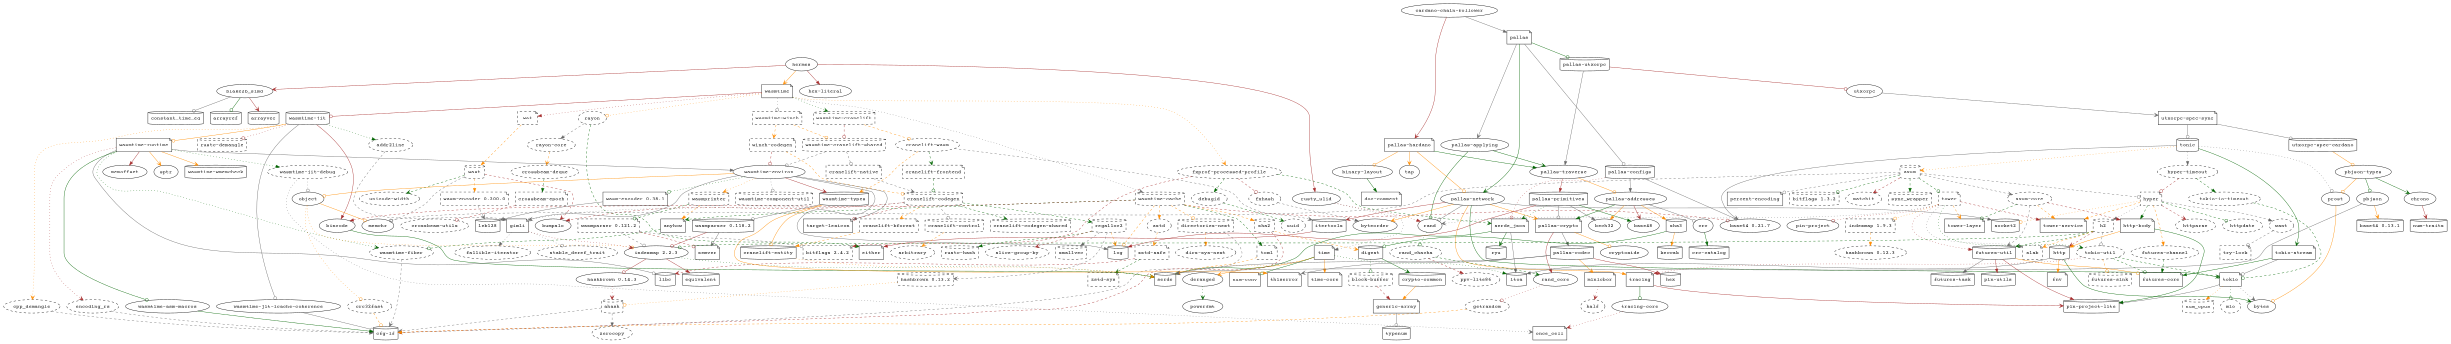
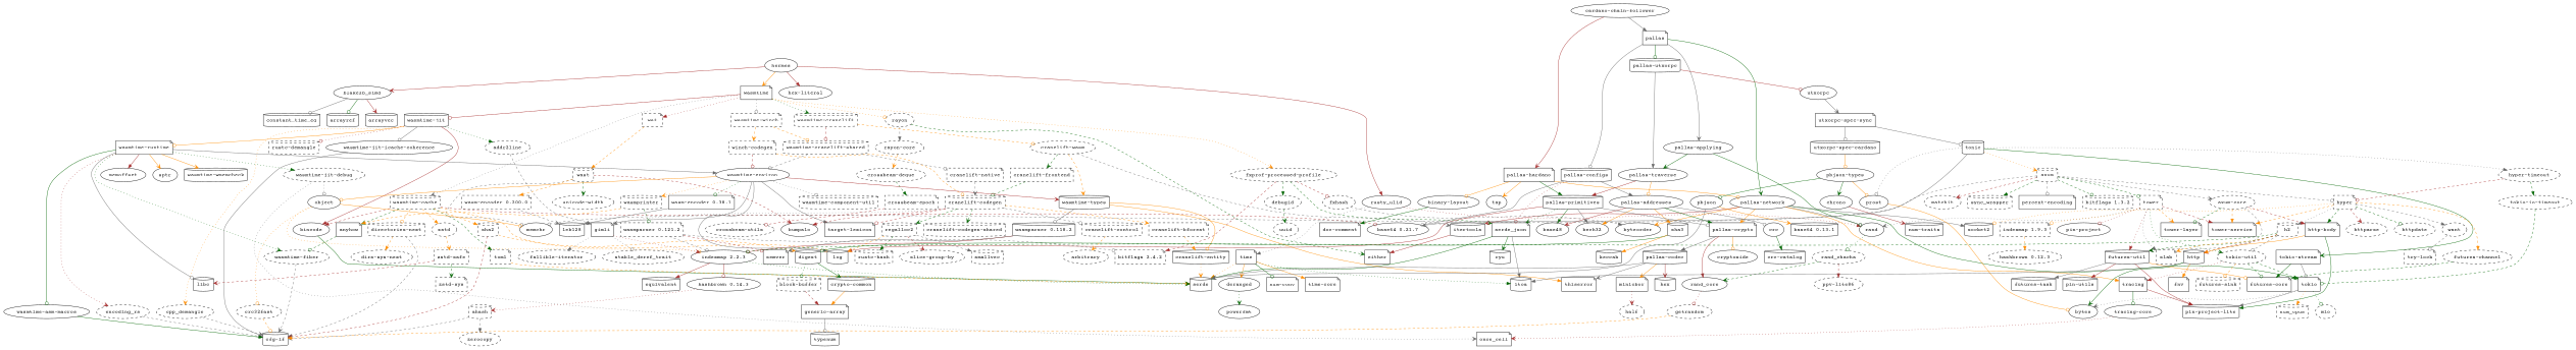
  digraph {
    fontname="Courier Prime"
    node [fontname="Courier Prime" shape=ellipse]
    edge [arrowhead=odot color=gray40 fontname="Courier Prime"]
    n1 [label=hermes]
    n2 [label=blake2b_simd]
    n3 [label="hex-literal"]
    n4 [label=rusty_ulid]
    n5 [label=wasmtime shape=note]
    n6 [label=arrayref shape=cylinder]
    n7 [label=arrayvec shape=cylinder]
    n8 [label=constant_time_eq shape=cylinder]
    n9 [label=time shape=note]
    n10 [label=rand]
    n11 [label="fxprof-processed-profile" style=dashed]
    n12 [label=rayon style=dashed]
    n13 [label="wasmtime-cache" shape=cylinder style=dashed]
    n14 [label="wasmtime-cranelift" shape=cylinder style=dashed]
    n15 [label="wasmtime-jit" shape=cylinder]
    n16 [label="wasmtime-winch" shape=note style=dashed]
    n17 [label=wat shape=note style=dashed]
    n18 [label="cardano-chain-follower"]
    n19 [label=pallas shape=note]
    n20 [label="pallas-hardano" shape=note]
    n21 [label="pallas-applying"]
    n22 [label="pallas-configs" shape=cylinder]
    n23 [label="pallas-network"]
    n24 [label="pallas-utxorpc" shape=cylinder]
    n25 [label="pallas-traverse"]
    n26 [label="binary-layout"]
    n27 [label=tap]
    n28 [label=anyhow shape=note]
    n29 [label="wasmtime-fiber" style=dashed]
    n30 [label=serde shape=cylinder]
    n31 [label=deranged]
    n32 [label=itoa shape=cylinder]
    n33 [label="num-conv" shape=note]
    n34 [label="time-core" shape=note]
    n35 [label=rand_chacha style=dashed]
    n36 [label=thiserror shape=note]
    n37 [label=powerfmt]
    n38 [label=serde_json shape=note]
    n39 [label="bitflags 2.4.2" shape=note style=dashed]
    n40 [label=debugid style=dashed]
    n41 [label=fxhash style=dashed]
    n42 [label=either shape=note]
    n43 [label="rayon-core" style=dashed]
    n44 [label=bincode]
    n45 [label=log shape=cylinder]
    n46 [label="base64 0.21.7"]
    n47 [label="directories-next" shape=cylinder style=dashed]
    n48 [label=sha2 shape=cylinder style=dashed]
    n49 [label=toml shape=note style=dashed]
    n50 [label=zstd style=dashed]
    n51 [label="cranelift-wasm" style=dashed]
    n52 [label="wasmtime-cranelift-shared" shape=cylinder style=dashed]
    n53 [label="wasmtime-runtime" shape=note]
    n54 [label=addr2line style=dashed]
    n55 [label=cpp_demangle style=dashed]
    n56 [label="rustc-demangle" shape=cylinder style=dashed]
    n57 [label="wasmtime-jit-icache-coherence"]
    n58 [label="winch-codegen" shape=note style=dashed]
    n59 [label=wast shape=cylinder style=dashed]
    n60 [label="pallas-addresses"]
    n61 [label=tokio shape=note]
    n62 [label=tracing shape=note]
    n63 [label="pallas-crypto" shape=note]
    n64 [label=byteorder]
    n65 [label=itertools shape=cylinder]
    n66 [label=socket2 shape=cylinder]
    n67 [label=utxorpc]
    n68 [label="pallas-primitives" shape=cylinder]
    n69 [label="doc-comment" shape=note]
    n70 [label=bytes]
    n71 [label=mio style=dashed]
    n72 [label=num_cpus shape=cylinder style=dashed]
    n73 [label="pin-project-lite" shape=cylinder]
    n74 [label="tracing-core"]
    n75 [label=once_cell shape=note]
    n76 [label=rand_core]
    n77 [label="ppv-lite86" style=dashed]
    n78 [label=bumpalo]
    n79 [label="cfg-if" shape=cylinder]
    n80 [label=encoding_rs style=dashed]
    n81 [label=ryu shape=cylinder]
    n82 [label=uuid style=dashed]
    n83 [label="indexmap 2.2.3"]
    n84 [label=equivalent shape=cylinder]
    n85 [label="hashbrown 0.14.3"]
    n86 [label=ahash shape=cylinder style=dashed]
    n87 [label=libc shape=cylinder]
    n88 [label=object]
    n89 [label=crc32fast style=dashed]
    n90 [label=memchr]
    n91 [label="crossbeam-deque" style=dashed]
    n92 [label="target-lexicon" shape=note]
    n93 [label="wasm-encoder 0.38.1" shape=note]
    n94 [label=leb128 shape=cylinder]
    n95 [label="wasmparser 0.118.2" shape=cylinder]
    n96 [label=semver shape=note]
    n97 [label="dirs-sys-next" style=dashed]
    n98 [label=digest shape=cylinder]
    n99 [label="zstd-safe" shape=note style=dashed]
    n100 [label="wasmtime-component-util" shape=cylinder style=dashed]
    n101 [label="wasmtime-types" shape=cylinder]
    n102 [label="cranelift-frontend" shape=note style=dashed]
    n103 [label="wasmtime-environ"]
    n104 [label="cranelift-native" shape=note style=dashed]
    n105 [label=gimli shape=note]
    n106 [label=wasmprinter shape=cylinder style=dashed]
    n107 [label="fallible-iterator" style=dashed]
    n108 [label=stable_deref_trait style=dashed]
    n109 [label="wasmparser 0.121.2" shape=note style=dashed]
    n110 [label="cranelift-entity" shape=cylinder]
    n111 [label="wasmtime-jit-debug" style=dashed]
    n112 [label=memoffset]
    n113 [label=sptr]
    n114 [label="wasmtime-asm-macros"]
    n115 [label="wasmtime-wmemcheck" shape=cylinder]
    n116 [label="cranelift-codegen" shape=cylinder style=dashed]
    n117 [label="unicode-width" style=dashed]
    n118 [label="wasm-encoder 0.200.0" shape=note style=dashed]
    n119 [label=base48]
    n120 [label=bech32]
    n121 [label=crc]
    n122 [label=sha3 shape=cylinder]
    n123 [label="pallas-codec" shape=cylinder]
    n124 [label=cryptoxide]
    n125 [label="crc-catalog" shape=cylinder]
    n126 [label=keccak shape=cylinder]
    n127 [label=hex shape=cylinder]
    n128 [label=minicbor shape=note]
    n129 [label=half style=dashed]
    n130 [label=getrandom style=dashed]
    n131 [label="utxorpc-spec-sync" shape=note]
    n132 [label=zerocopy style=dashed]
    n133 [label="crossbeam-epoch" shape=note style=dashed]
    n134 [label="block-buffer" shape=cylinder style=dashed]
    n135 [label="crypto-common" shape=cylinder]
    n136 [label="zstd-sys" shape=note style=dashed]
    n137 [label="cranelift-control" shape=cylinder style=dashed]
    n138 [label="cranelift-bforest" shape=note style=dashed]
    n139 [label="cranelift-codegen-shared" shape=cylinder style=dashed]
    n140 [label=regalloc2 shape=cylinder style=dashed]
    n141 [label=arbitrary style=dashed]
    n142 [label=smallvec shape=cylinder style=dashed]
-   n143 [label="hashbrown 0.13.2" shape=cylinder style=dashed]
    n144 [label="rustc-hash" shape=cylinder style=dashed]
    n145 [label="slice-group-by" style=dashed]
    n146 [label="utxorpc-spec-cardano" shape=cylinder]
    n147 [label=tonic shape=cylinder]
    n148 [label="crossbeam-utils" style=dashed]
    n149 [label="generic-array" shape=note]
    n150 [label="pbjson-types"]
    n151 [label=pbjson]
    n152 [label=prost]
    n153 [label=chrono]
    n154 [label=axum shape=cylinder style=dashed]
    n155 [label="hyper-timeout" style=dashed]
    n156 [label="tokio-stream" shape=note]
    n157 [label=typenum shape=cylinder]
    n158 [label="base64 0.13.1" shape=cylinder]
    n159 [label="num-traits" shape=cylinder]
    n160 [label=hyper shape=note style=dashed]
    n161 [label="percent-encoding" shape=note]
    n162 [label=tower shape=note style=dashed]
    n163 [label="axum-core" style=dashed]
    n164 [label="bitflags 1.3.2" shape=cylinder style=dashed]
    n165 [label=matchit style=dashed]
    n166 [label=sync_wrapper shape=cylinder style=dashed]
    n167 [label="tokio-io-timeout" style=dashed]
    n168 [label="futures-core" shape=note]
    n169 [label=h2 shape=cylinder style=dashed]
    n170 [label="http-body" shape=note]
    n171 [label="tower-service" shape=note]
    n172 [label="futures-channel" style=dashed]
    n173 [label=httparse style=dashed]
    n174 [label=httpdate style=dashed]
    n175 [label=want style=dashed]
    n176 [label="futures-util" shape=cylinder]
    n177 [label=slab shape=note style=dashed]
    n178 [label="tokio-util" style=dashed]
    n179 [label="pin-project"]
    n180 [label="tower-layer" shape=note]
    n181 [label="indexmap 1.9.3" shape=note style=dashed]
    n182 [label="futures-task" shape=cylinder]
    n183 [label="pin-utils" shape=cylinder]
    n184 [label=http shape=cylinder]
    n185 [label=fnv shape=note]
    n186 [label="futures-sink" shape=cylinder style=dashed]
    n187 [label="try-lock" shape=note style=dashed]
    n188 [label="hashbrown 0.12.3" style=dashed]
    n1 -> n2 [arrowhead=vee color=brown]
    n1 -> n3 [arrowhead=normal color=brown]
    n1 -> n4 [arrowhead=normal color=brown]
    n1 -> n5 [arrowhead=vee color=darkorange]
    n2 -> n6 [color=darkgreen]
    n2 -> n7 [arrowhead=vee color=brown]
    n2 -> n8
    n4 -> n9 [arrowhead=normal style=dotted]
    n4 -> n10 [arrowhead=normal color=brown style=dotted]
    n5 -> n11 [arrowhead=vee color=darkorange style=dotted]
    n5 -> n12 [color=darkorange style=dotted]
    n5 -> n13 [arrowhead=vee style=dotted]
    n5 -> n14 [arrowhead=vee color=darkgreen style=dotted]
    n5 -> n15 [color=brown]
    n5 -> n16 [style=dotted]
    n5 -> n17 [arrowhead=normal color=brown style=dotted]
    n9 -> n30 [arrowhead=normal color=darkorange style=dotted]
    n9 -> n31 [arrowhead=vee color=darkorange]
    n9 -> n32 [arrowhead=normal color=darkgreen style=dotted]
    n9 -> n33 [color=darkgreen]
    n9 -> n34 [arrowhead=normal color=darkorange]
    n10 -> n35 [color=darkgreen style=dotted]
    n11 -> n38 [arrowhead=vee color=darkgreen style=dashed]
    n11 -> n39 [arrowhead=normal color=brown style=dashed]
    n11 -> n40 [arrowhead=normal color=darkgreen style=dashed]
    n11 -> n41 [color=brown style=dashed]
    n12 -> n42 [arrowhead=vee color=darkgreen style=dashed]
    n12 -> n43 [arrowhead=normal style=dashed]
    n13 -> n28 [arrowhead=vee color=darkgreen style=dashed]
    n13 -> n44 [arrowhead=normal color=brown style=dashed]
    n13 -> n45 [color=darkorange style=dashed]
    n13 -> n46 [color=brown style=dashed]
    n13 -> n47 [color=darkorange style=dashed]
    n13 -> n48 [arrowhead=normal color=darkorange style=dashed]
    n13 -> n49 [arrowhead=normal color=darkgreen style=dashed]
    n13 -> n50 [arrowhead=normal color=darkorange style=dashed]
    n14 -> n51 [color=darkorange style=dashed]
    n14 -> n52 [color=brown style=dashed]
    n15 -> n44 [arrowhead=normal color=brown]
    n15 -> n53 [color=darkorange]
    n15 -> n54 [arrowhead=normal color=darkgreen style=dotted]
    n15 -> n55 [arrowhead=vee color=darkorange style=dotted]
    n15 -> n56 [color=brown style=dotted]
    n15 -> n57
    n16 -> n52 [color=darkorange style=dashed]
    n16 -> n58 [arrowhead=vee color=darkorange style=dashed]
    n17 -> n59 [arrowhead=normal color=darkorange style=dashed]
    n18 -> n19 [arrowhead=normal]
    n18 -> n20 [arrowhead=vee color=brown]
    n19 -> n21 [arrowhead=vee]
    n19 -> n22
    n19 -> n23 [arrowhead=vee color=darkgreen]
    n19 -> n24 [color=darkgreen]
    n20 -> n23 [color=darkorange]
-   n20 -> n25 [arrowhead=normal color=darkgreen]
+   n20 -> n68 [arrowhead=normal color=darkgreen]
    n20 -> n26 [color=darkorange]
    n20 -> n27 [arrowhead=vee color=darkorange]
    n21 -> n10 [color=darkgreen]
    n21 -> n25 [arrowhead=vee color=darkgreen]
    n22 -> n38 [color=brown style=dotted]
    n22 -> n46
    n22 -> n60 [arrowhead=normal]
    n23 -> n10
    n23 -> n61 [arrowhead=vee color=darkgreen]
    n23 -> n62 [arrowhead=normal color=darkorange]
    n23 -> n63 [arrowhead=vee color=darkorange]
    n23 -> n64 [arrowhead=vee color=darkorange]
    n23 -> n65 [arrowhead=vee color=brown]
    n23 -> n66 [arrowhead=normal]
    n24 -> n25 [arrowhead=normal]
    n24 -> n67 [color=brown]
    n25 -> n60 [color=darkorange]
    n25 -> n68 [arrowhead=normal color=brown]
    n26 -> n69 [arrowhead=normal color=darkgreen]
    n28 -> n29 [color=darkgreen style=dashed]
    n29 -> n79 [arrowhead=vee style=dashed]
    n31 -> n37 [arrowhead=vee color=darkgreen style=dotted]
    n35 -> n76 [arrowhead=vee color=darkgreen style=dashed]
    n35 -> n77 [arrowhead=normal color=brown style=dashed]
    n38 -> n30 [color=darkgreen]
    n38 -> n32 [arrowhead=normal]
    n38 -> n81 [arrowhead=vee color=darkgreen]
    n40 -> n82 [arrowhead=vee color=darkgreen style=dashed]
    n41 -> n64 [arrowhead=normal style=dashed]
    n43 -> n91 [arrowhead=vee color=darkorange style=dashed]
    n44 -> n30 [arrowhead=vee color=darkgreen]
    n47 -> n79 [arrowhead=normal style=dashed]
    n47 -> n97 [arrowhead=normal color=darkorange style=dashed]
    n48 -> n79 [arrowhead=vee color=brown style=dashed]
    n48 -> n98 [arrowhead=vee color=darkorange style=dashed]
    n49 -> n30 [arrowhead=normal color=darkorange style=dashed]
    n50 -> n99 [arrowhead=vee color=darkorange style=dashed]
    n51 -> n65 [arrowhead=vee style=dashed]
    n51 -> n101 [arrowhead=vee color=darkorange style=dashed]
    n51 -> n102 [arrowhead=vee color=darkgreen style=dashed]
    n52 -> n103 [style=dashed]
    n52 -> n104 [style=dashed]
    n53 -> n29 [arrowhead=vee color=darkgreen style=dotted]
    n53 -> n80 [arrowhead=vee color=brown style=dotted]
    n53 -> n87
    n53 -> n103 [arrowhead=normal]
    n53 -> n111 [arrowhead=normal color=darkgreen style=dotted]
    n53 -> n112 [arrowhead=normal color=brown]
    n53 -> n113 [arrowhead=vee color=darkorange]
    n53 -> n114 [color=darkgreen]
    n53 -> n115 [arrowhead=vee color=darkorange]
    n54 -> n105 [arrowhead=normal style=dashed]
    n55 -> n79 [arrowhead=vee style=dashed]
    n57 -> n79
    n58 -> n103 [color=brown style=dashed]
    n58 -> n116 [color=darkorange style=dashed]
    n59 -> n78 [arrowhead=vee color=brown style=dashed]
    n59 -> n90 [style=dashed]
    n59 -> n117 [arrowhead=vee color=darkgreen style=dashed]
    n59 -> n118 [arrowhead=normal color=darkorange style=dashed]
    n60 -> n63 [arrowhead=normal color=darkgreen]
    n60 -> n119 [arrowhead=vee color=brown]
    n60 -> n120 [arrowhead=normal color=darkorange]
    n60 -> n121
    n60 -> n122 [arrowhead=normal color=darkorange]
    n61 -> n70 [arrowhead=vee style=dotted]
    n61 -> n71 [color=darkgreen style=dotted]
    n61 -> n72 [arrowhead=normal color=darkorange style=dotted]
    n61 -> n73 [arrowhead=normal]
    n62 -> n73 [arrowhead=vee color=brown]
    n62 -> n74 [color=darkgreen]
    n63 -> n76 [arrowhead=normal color=brown]
    n63 -> n123 [arrowhead=normal]
    n63 -> n124 [color=darkorange]
    n65 -> n42 [arrowhead=normal color=brown]
    n67 -> n131 [arrowhead=vee]
    n68 -> n38 [arrowhead=vee color=darkgreen style=dotted]
    n68 -> n45 [arrowhead=normal color=brown]
    n68 -> n63
    n68 -> n119 [arrowhead=normal color=darkgreen]
    n68 -> n120 [arrowhead=normal]
    n74 -> n75 [arrowhead=vee color=brown style=dotted]
    n76 -> n130 [color=brown style=dotted]
    n80 -> n79 [arrowhead=normal style=dashed]
    n83 -> n30 [arrowhead=vee color=darkgreen style=dotted]
    n83 -> n84 [arrowhead=normal color=brown]
    n83 -> n85 [color=brown]
    n85 -> n86 [arrowhead=vee color=brown style=dotted]
    n86 -> n79 [arrowhead=vee style=dashed]
    n86 -> n132 [arrowhead=normal style=dashed]
    n88 -> n83 [color=darkorange style=dotted]
    n88 -> n89 [color=darkorange style=dotted]
    n88 -> n90 [color=darkorange]
    n89 -> n79 [color=darkorange style=dashed]
    n91 -> n133 [arrowhead=normal color=darkgreen style=dashed]
    n93 -> n94 [arrowhead=vee]
    n95 -> n83 [color=brown]
    n95 -> n96 [arrowhead=vee]
    n98 -> n134 [color=darkgreen style=dotted]
    n98 -> n135 [arrowhead=vee color=darkgreen]
    n99 -> n87 [arrowhead=vee color=brown style=dashed]
    n99 -> n136 [arrowhead=vee color=darkgreen style=dashed]
    n101 -> n36 [arrowhead=normal color=darkorange]
    n101 -> n95
    n101 -> n110 [color=darkorange]
    n102 -> n116 [color=darkgreen style=dashed]
    n103 -> n45 [arrowhead=normal]
    n103 -> n88 [color=darkorange]
    n103 -> n92 [arrowhead=normal]
    n103 -> n93 [color=darkgreen style=dotted]
    n103 -> n100 [style=dotted]
    n103 -> n101 [arrowhead=vee color=brown]
    n103 -> n105
    n103 -> n106 [arrowhead=vee color=darkorange style=dotted]
    n104 -> n116 [arrowhead=vee style=dashed]
    n105 -> n83 [arrowhead=vee color=brown style=dotted]
    n105 -> n107 [arrowhead=normal style=dotted]
    n105 -> n108 [style=dotted]
    n106 -> n28 [arrowhead=normal color=darkorange style=dashed]
    n106 -> n109 [color=darkgreen style=dashed]
    n109 -> n39 [style=dashed]
    n109 -> n83 [style=dashed]
    n109 -> n96 [color=brown style=dashed]
    n110 -> n30 [arrowhead=vee color=darkorange style=dotted]
    n111 -> n75 [arrowhead=vee style=dotted]
    n111 -> n88 [style=dotted]
    n114 -> n79 [arrowhead=normal color=darkgreen]
    n116 -> n78 [arrowhead=normal color=brown style=dashed]
    n116 -> n92 [color=brown style=dashed]
    n116 -> n105 [arrowhead=vee style=dotted]
    n116 -> n137 [style=dashed]
    n116 -> n138 [arrowhead=vee color=darkorange style=dashed]
    n116 -> n139 [arrowhead=vee color=darkgreen style=dashed]
    n116 -> n140 [arrowhead=vee color=darkgreen style=dashed]
    n118 -> n94 [arrowhead=vee style=dashed]
    n121 -> n125 [arrowhead=normal color=darkgreen]
    n122 -> n98 [color=darkgreen]
    n122 -> n126 [arrowhead=normal color=darkorange]
    n123 -> n30 [arrowhead=vee]
    n123 -> n36 [arrowhead=vee]
    n123 -> n127 [arrowhead=vee color=brown]
    n123 -> n128 [arrowhead=vee color=darkorange]
    n128 -> n129 [arrowhead=vee color=brown style=dotted]
    n130 -> n79 [arrowhead=normal color=darkorange style=dashed]
    n131 -> n146
    n131 -> n147
    n133 -> n148 [color=brown style=dashed]
    n134 -> n149 [arrowhead=normal color=brown style=dashed]
    n135 -> n149 [arrowhead=normal color=darkorange]
    n137 -> n141 [arrowhead=vee color=darkorange style=dashed]
    n138 -> n110 [arrowhead=normal color=darkorange style=dashed]
    n140 -> n45 [arrowhead=vee color=darkorange style=dashed]
    n140 -> n142 [arrowhead=normal style=dashed]
-   n140 -> n143 [arrowhead=vee style=dashed]
    n140 -> n144 [arrowhead=normal color=darkgreen style=dashed]
    n140 -> n145 [arrowhead=vee color=brown style=dashed]
-   n143 -> n86 [color=darkorange style=dotted]
    n146 -> n150 [color=darkorange]
    n147 -> n46 [arrowhead=vee]
    n147 -> n152 [style=dotted]
    n147 -> n154 [arrowhead=vee color=darkorange style=dotted]
    n147 -> n155 [arrowhead=normal style=dotted]
    n147 -> n156 [arrowhead=vee color=darkgreen]
    n149 -> n157
    n150 -> n151 [color=darkgreen]
    n150 -> n152 [color=darkorange]
    n150 -> n153 [arrowhead=vee color=darkgreen]
    n151 -> n30 [arrowhead=vee]
    n151 -> n158 [arrowhead=vee color=darkorange]
    n152 -> n70 [color=darkorange]
    n153 -> n159 [arrowhead=vee color=brown]
    n154 -> n90 [style=dashed]
    n154 -> n160 [style=dashed]
    n154 -> n161 [style=dashed]
    n154 -> n162 [color=darkgreen style=dashed]
    n154 -> n163 [arrowhead=vee style=dashed]
    n154 -> n164 [color=darkgreen style=dashed]
    n154 -> n165 [arrowhead=vee color=brown style=dashed]
    n154 -> n166 [arrowhead=normal color=darkgreen style=dashed]
    n155 -> n160 [color=brown style=dashed]
    n155 -> n167 [arrowhead=normal color=darkgreen style=dashed]
    n156 -> n61
    n156 -> n168 [arrowhead=normal color=darkgreen]
    n160 -> n66 [color=darkorange style=dotted]
    n160 -> n169 [arrowhead=normal style=dotted]
    n160 -> n170 [arrowhead=normal color=darkgreen style=dashed]
    n160 -> n171 [arrowhead=normal color=darkorange style=dashed]
    n160 -> n172 [arrowhead=normal color=darkorange style=dashed]
    n160 -> n173 [arrowhead=vee color=brown style=dashed]
    n160 -> n174 [color=darkgreen style=dashed]
    n160 -> n175 [arrowhead=normal style=dashed]
    n162 -> n10 [arrowhead=vee style=dotted]
    n162 -> n171 [arrowhead=normal color=brown style=dashed]
    n162 -> n176 [arrowhead=normal color=brown style=dotted]
    n162 -> n177 [arrowhead=normal style=dotted]
    n162 -> n178 [arrowhead=vee color=darkgreen style=dotted]
    n162 -> n179 [color=brown style=dotted]
    n162 -> n180 [arrowhead=vee color=darkorange style=dashed]
    n162 -> n181 [color=darkorange style=dotted]
    n163 -> n170 [arrowhead=normal color=brown style=dashed]
    n163 -> n171 [arrowhead=normal color=darkorange style=dashed]
    n163 -> n176 [arrowhead=vee style=dashed]
    n163 -> n180 [color=darkgreen style=dashed]
    n167 -> n61 [color=darkgreen style=dashed]
    n169 -> n83 [color=darkgreen style=dashed]
    n169 -> n176 [arrowhead=vee color=darkgreen style=dashed]
    n169 -> n177 [arrowhead=vee color=darkorange style=dashed]
    n169 -> n178 [style=dashed]
    n169 -> n184 [arrowhead=vee color=brown style=dashed]
    n170 -> n73 [arrowhead=normal color=darkgreen]
    n170 -> n184 [arrowhead=normal color=darkorange]
    n172 -> n168 [arrowhead=normal color=darkgreen style=dashed]
    n175 -> n187 [style=dashed]
    n176 -> n73 [arrowhead=normal color=brown]
    n176 -> n168 [color=darkorange]
    n176 -> n182 [arrowhead=normal]
    n176 -> n183 [arrowhead=normal color=brown]
    n178 -> n61 [color=darkgreen style=dashed]
    n178 -> n62 [arrowhead=normal color=brown style=dotted]
    n178 -> n168 [color=darkgreen style=dashed]
    n178 -> n186 [color=darkorange style=dashed]
    n181 -> n188 [arrowhead=normal color=darkorange style=dashed]
    n184 -> n32 [arrowhead=normal]
    n184 -> n70 [arrowhead=vee color=darkgreen]
    n184 -> n185 [arrowhead=normal color=darkorange]
  }
